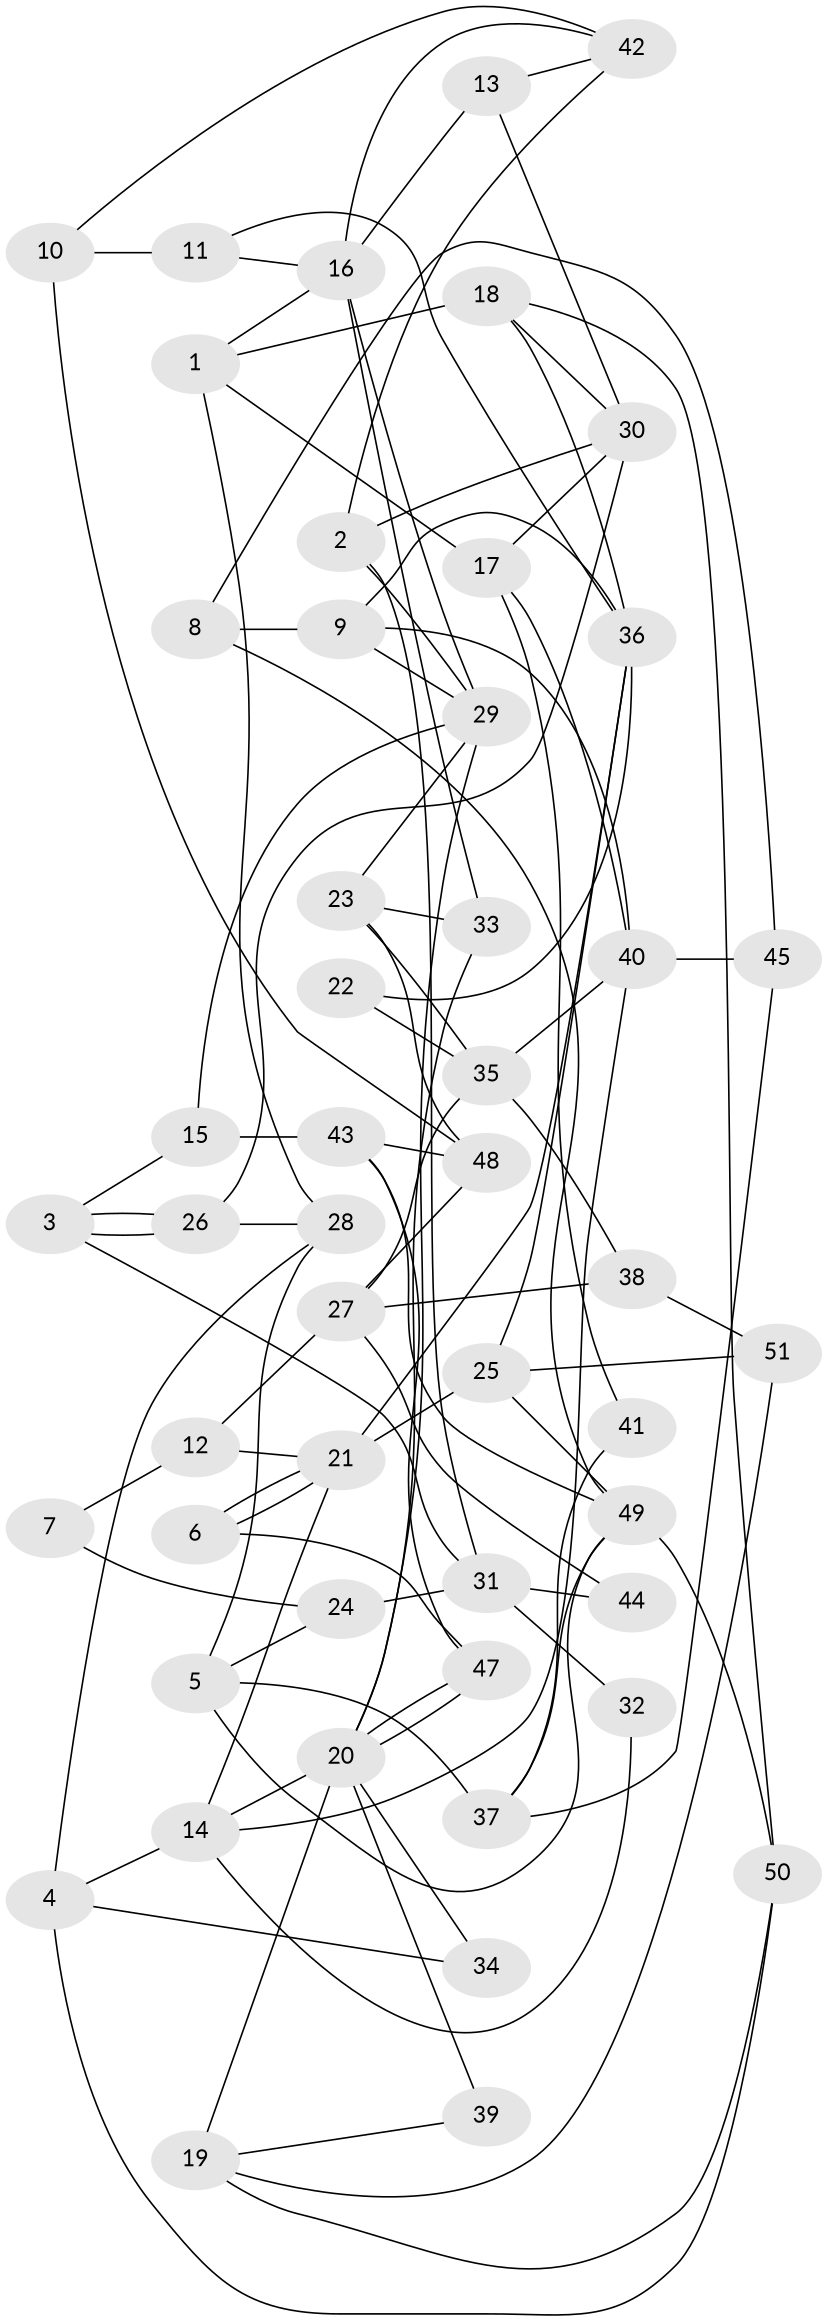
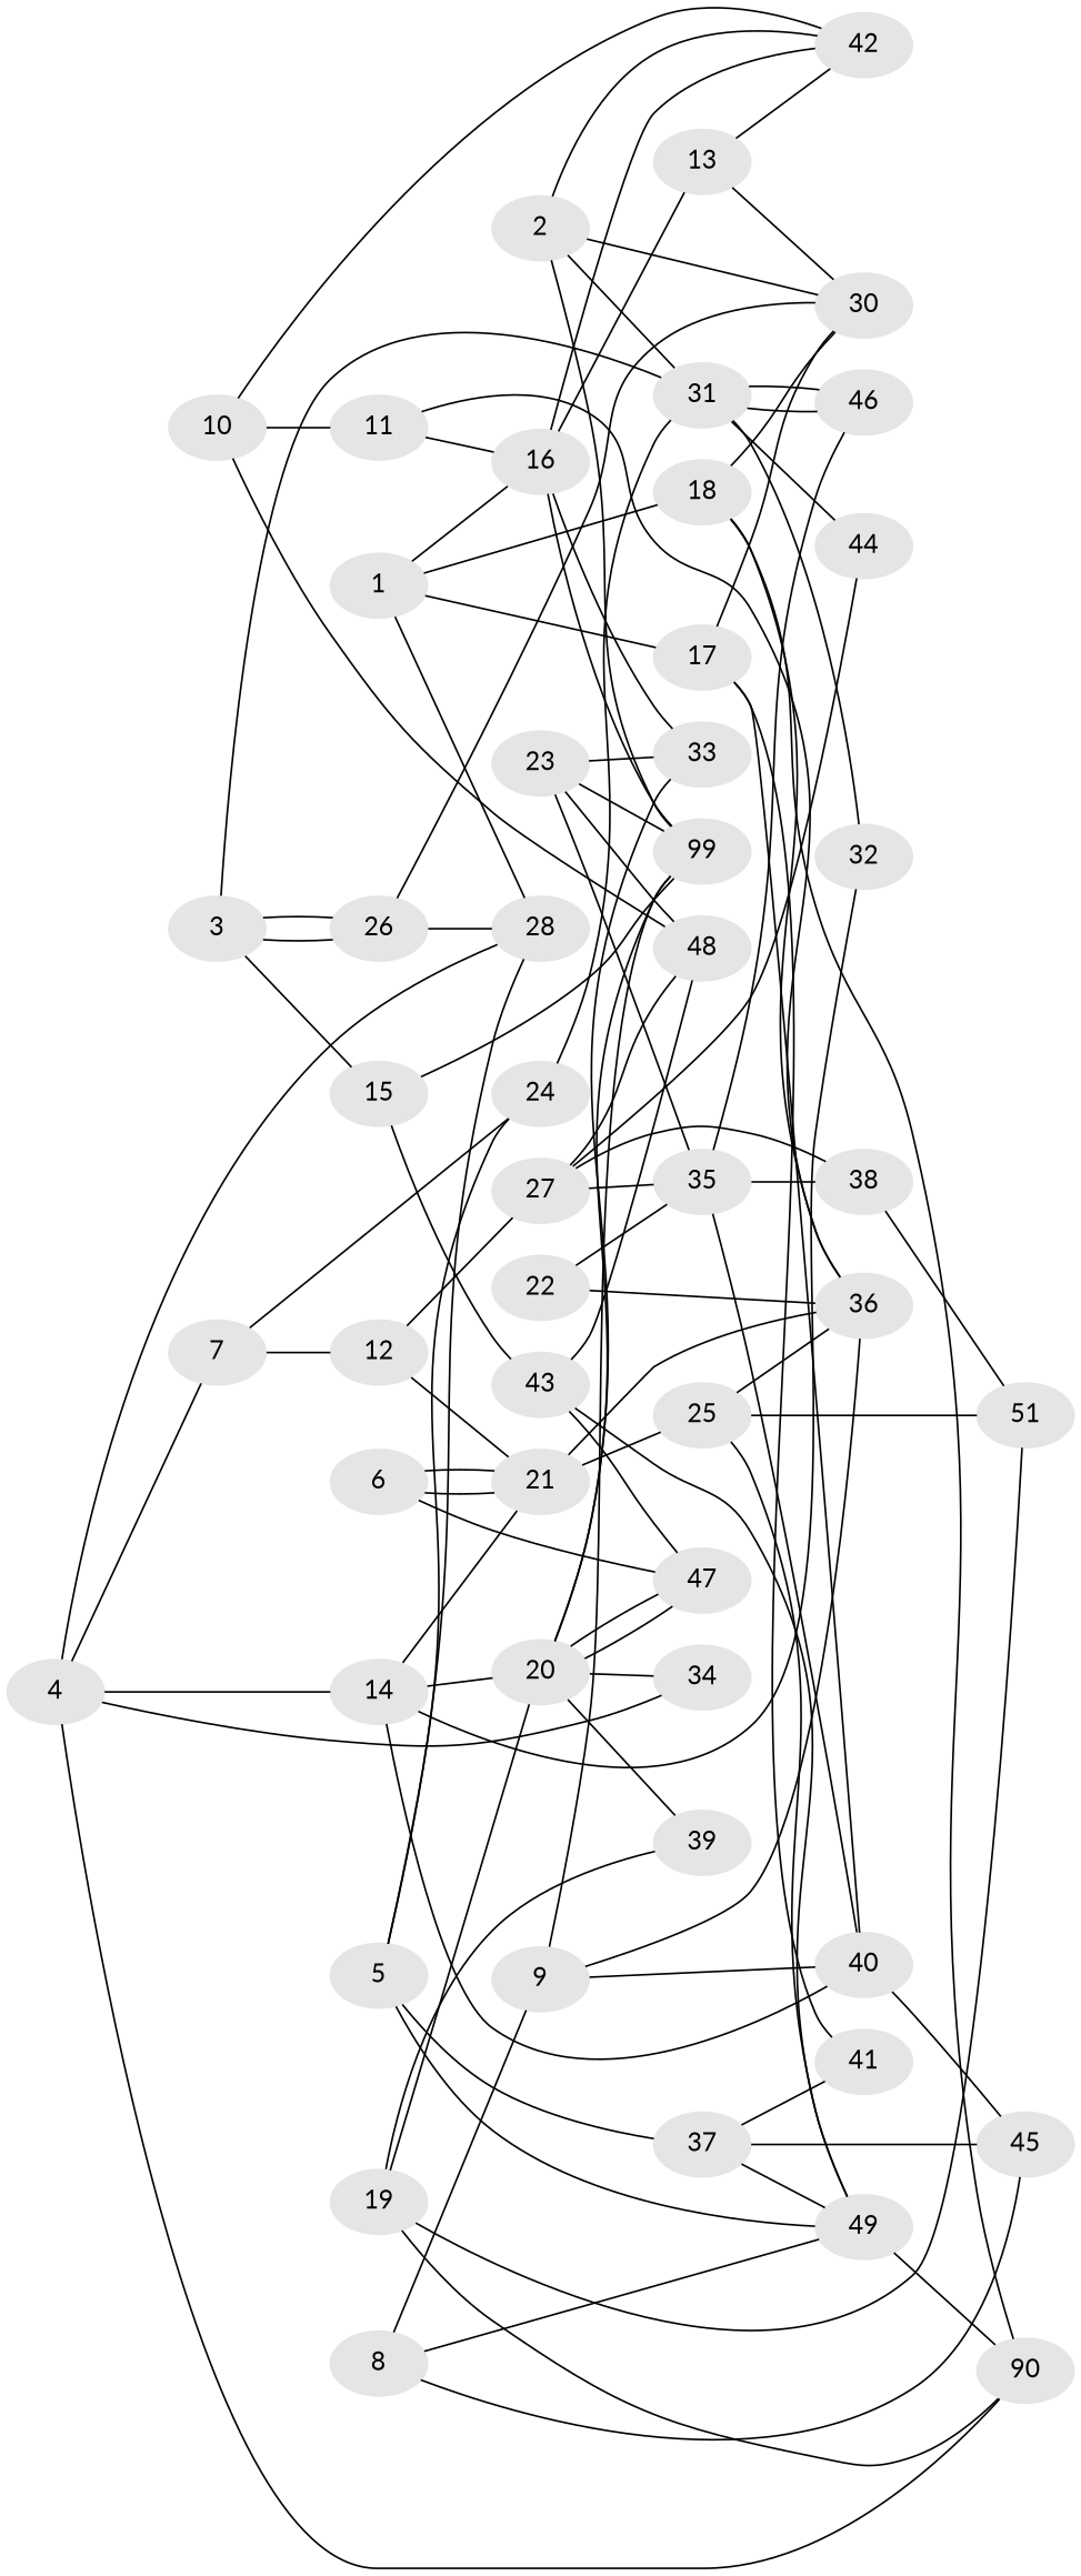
  graph {
    fontname=Lato
    rankdir=LR
    node [color=gray90 fontname=Lato style=filled]
    edge [fontname=Lato]
    1
    16
    17
    18
    28
-   29
+   29 [label=99]
    42
    13
    33
    30
    40
    41
-   50
+   50 [label=90]
    36
    2
    31
    32
    44
+   46
    3
    15
    26
    43
    4
    7
    14
    34
    24
    12
    21
    20
    5
    37
    49
    45
    6
    47
    25
    27
    8
    9
    10
    11
    48
    35
    38
    39
    19
    51
    22
    23
    1 -- 16
    1 -- 17
    1 -- 18
    1 -- 28
    16 -- 29
    16 -- 42
    16 -- 13
    16 -- 33
    17 -- 30
    17 -- 40
    17 -- 41
    18 -- 30
    18 -- 50
    18 -- 36
    13 -- 42
    13 -- 30
    40 -- 45
    2 -- 29
    2 -- 42
    2 -- 30
    2 -- 31
    31 -- 32
    31 -- 44
+   31 -- 46
+   31 -- 46
    3 -- 31
    3 -- 15
    3 -- 26
    3 -- 26
    15 -- 29
    15 -- 43
    26 -- 28
    26 -- 30
    43 -- 49
    43 -- 47
    43 -- 48
    4 -- 28
    4 -- 50
+   4 -- 7
    4 -- 14
    4 -- 34
    7 -- 24
    7 -- 12
    14 -- 40
    14 -- 32
    14 -- 21
    14 -- 20
    24 -- 31
    12 -- 21
    12 -- 27
    21 -- 36
    21 -- 25
    20 -- 29
    20 -- 33
    20 -- 34
    20 -- 47
    20 -- 47
    20 -- 39
    5 -- 28
    5 -- 24
    5 -- 37
    5 -- 49
    37 -- 41
    37 -- 49
    37 -- 45
    49 -- 50
    6 -- 21
    6 -- 21
    6 -- 47
    25 -- 36
    25 -- 49
    25 -- 51
    27 -- 44
    27 -- 48
    27 -- 35
    27 -- 38
    8 -- 49
    8 -- 45
    8 -- 9
    9 -- 29
    9 -- 40
    9 -- 36
    10 -- 42
    10 -- 11
    10 -- 48
    11 -- 16
    11 -- 36
    35 -- 40
+   35 -- 46
    35 -- 38
    38 -- 51
    19 -- 50
    19 -- 20
    19 -- 39
    19 -- 51
    22 -- 36
    22 -- 35
    23 -- 29
    23 -- 33
    23 -- 48
    23 -- 35
  }
